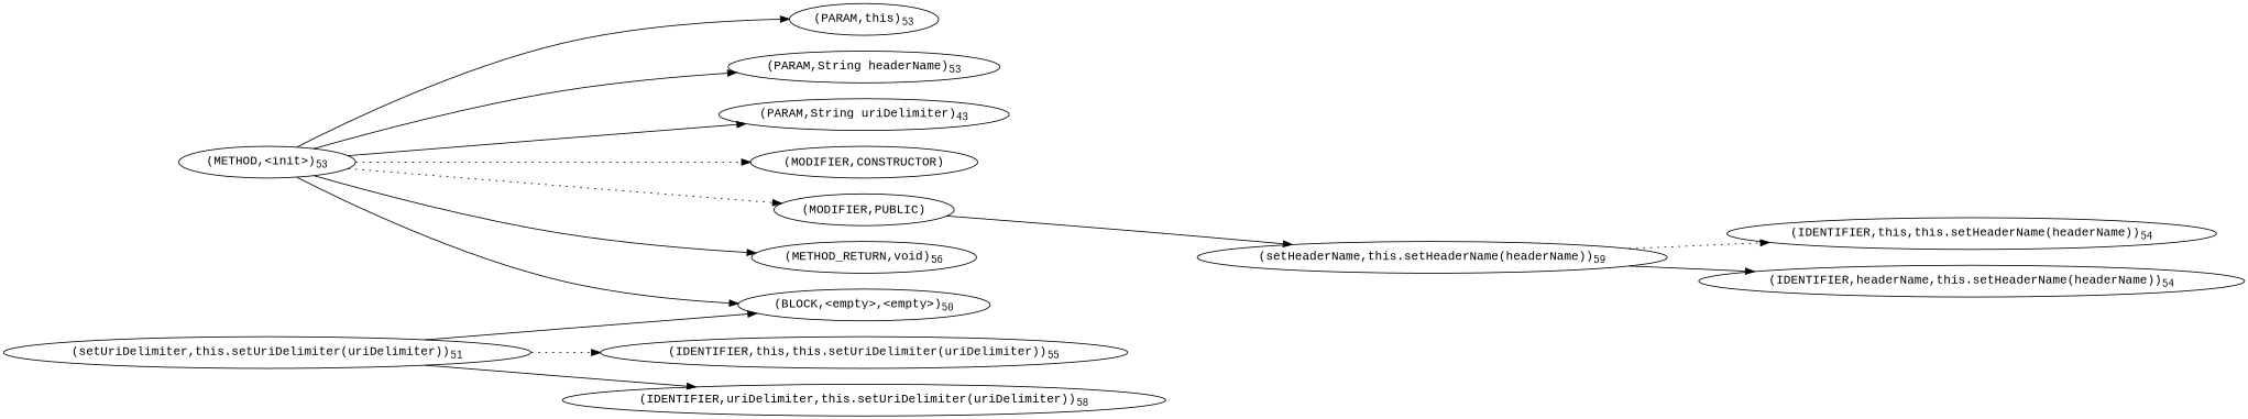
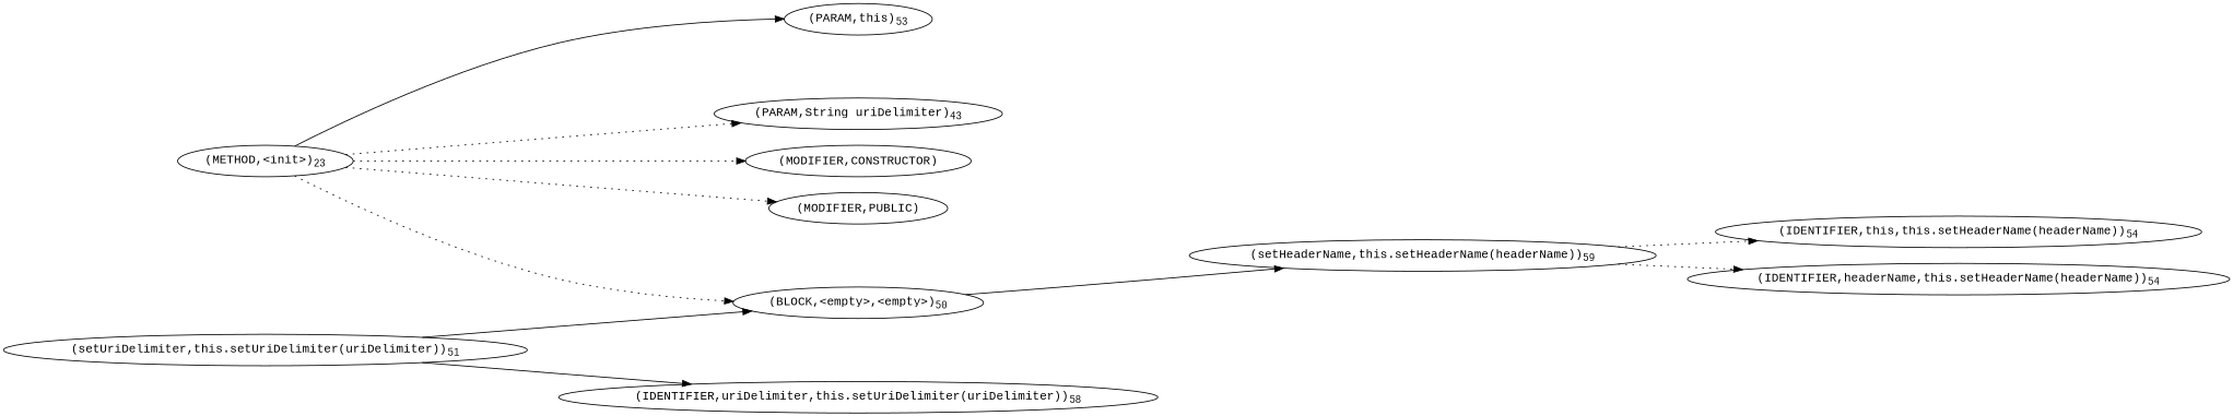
  digraph {
    fontname="Liberation Mono"
    rankdir=LR
    node [fontname="Liberation Mono"]
    edge [fontname="Liberation Mono" style=solid]
-   n1 [label=<(METHOD,&lt;init&gt;)<SUB>53</SUB>>]
+   n1 [label=<(METHOD,&lt;init&gt;)<SUB>23</SUB>>]
    n2 [label=<(PARAM,this)<SUB>53</SUB>>]
-   n3 [label=<(PARAM,String headerName)<SUB>53</SUB>>]
    n4 [label=<(PARAM,String uriDelimiter)<SUB>43</SUB>>]
    n5 [label=<(BLOCK,&lt;empty&gt;,&lt;empty&gt;)<SUB>50</SUB>>]
    n6 [label=<(MODIFIER,CONSTRUCTOR)>]
    n7 [label=<(MODIFIER,PUBLIC)>]
-   n8 [label=<(METHOD_RETURN,void)<SUB>56</SUB>>]
    n9 [label=<(setHeaderName,this.setHeaderName(headerName))<SUB>59</SUB>>]
    n10 [label=<(IDENTIFIER,this,this.setHeaderName(headerName))<SUB>54</SUB>>]
    n11 [label=<(IDENTIFIER,headerName,this.setHeaderName(headerName))<SUB>54</SUB>>]
    n12 [label=<(setUriDelimiter,this.setUriDelimiter(uriDelimiter))<SUB>51</SUB>>]
-   n13 [label=<(IDENTIFIER,this,this.setUriDelimiter(uriDelimiter))<SUB>55</SUB>>]
    n14 [label=<(IDENTIFIER,uriDelimiter,this.setUriDelimiter(uriDelimiter))<SUB>58</SUB>>]
    n1 -> n2
-   n1 -> n3
-   n1 -> n4
-   n1 -> n5
+   n1 -> n4 [style=dotted]
+   n1 -> n5 [style=dotted]
    n1 -> n6 [style=dotted]
    n1 -> n7 [style=dotted]
-   n1 -> n8
-   n7 -> n9
+   n5 -> n9
    n9 -> n10 [style=dotted]
-   n9 -> n11
+   n9 -> n11 [style=dotted]
    n12 -> n5
-   n12 -> n13 [style=dotted]
    n12 -> n14
  }
